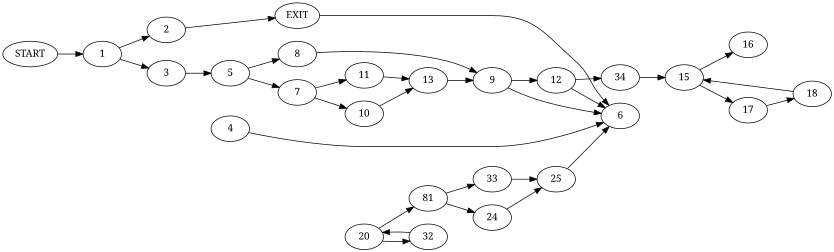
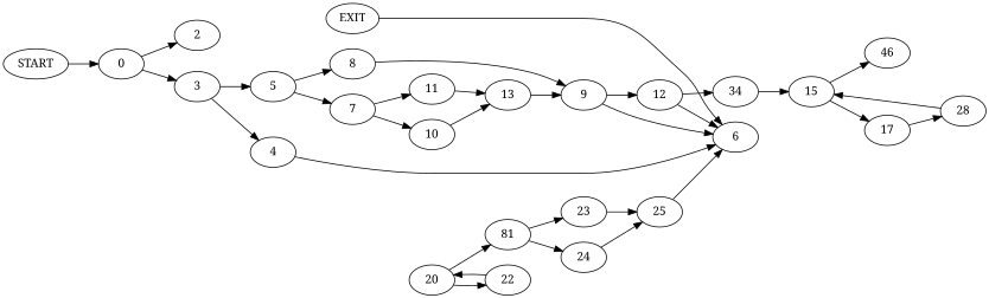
  digraph {
    fontname="Noto Serif"
    rankdir=LR
    node [fontname="Noto Serif"]
    edge [fontname="Noto Serif"]
    n1 [label=START]
-   1
+   1 [label=0]
    2
    3
    n5 [label=EXIT]
    6
    4
    5
    7
    8
    10
    11
    9
    13
    12
    n16 [label=34]
    15
-   16
+   16 [label=46]
    17
-   18
+   18 [label=28]
    n21 [label=81]
    20
-   22 [label=32]
-   23 [label=33]
+   22
+   23
    24
    25
    n1 -> 1
    1 -> 2
    1 -> 3
-   2 -> n5
+   3 -> 4
    3 -> 5
    n5 -> 6
    4 -> 6
    5 -> 7
    5 -> 8
    7 -> 10
    7 -> 11
    8 -> 9
    10 -> 13
    11 -> 13
    9 -> 6
    9 -> 12
    13 -> 9
    12 -> 6
    12 -> n16
    n16 -> 15
    15 -> 16
    15 -> 17
    17 -> 18
    18 -> 15
    n21 -> 23
    n21 -> 24
    20 -> n21
    20 -> 22
    22 -> 20
    23 -> 25
    24 -> 25
    25 -> 6
  }
